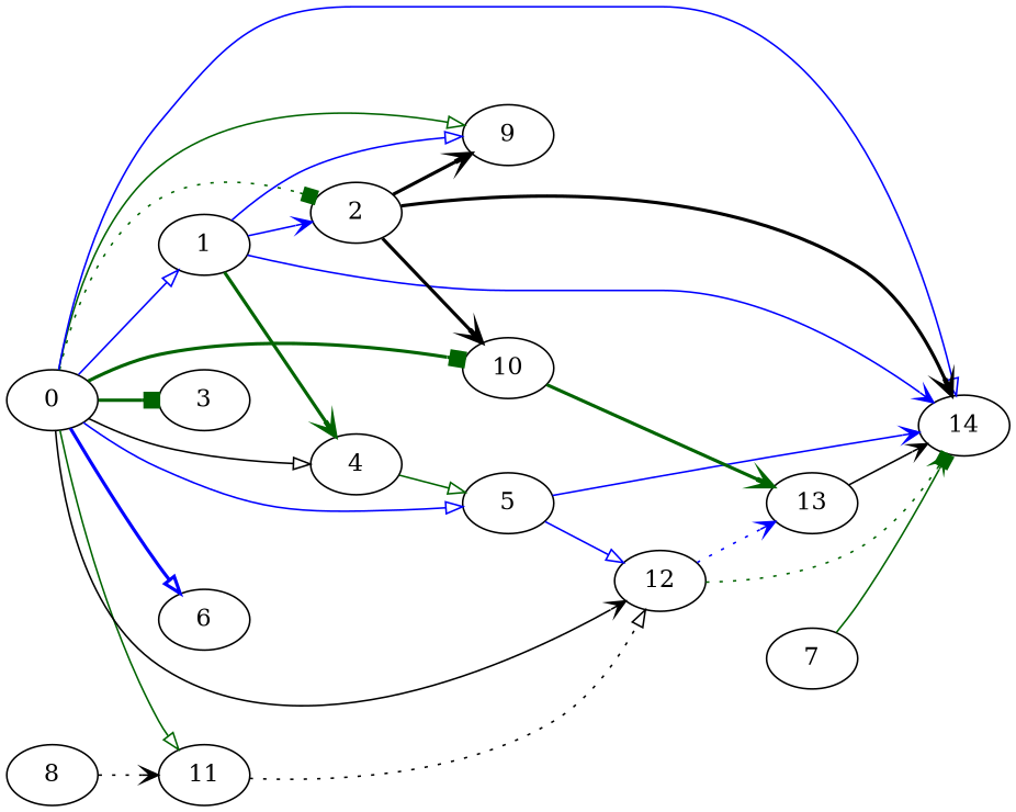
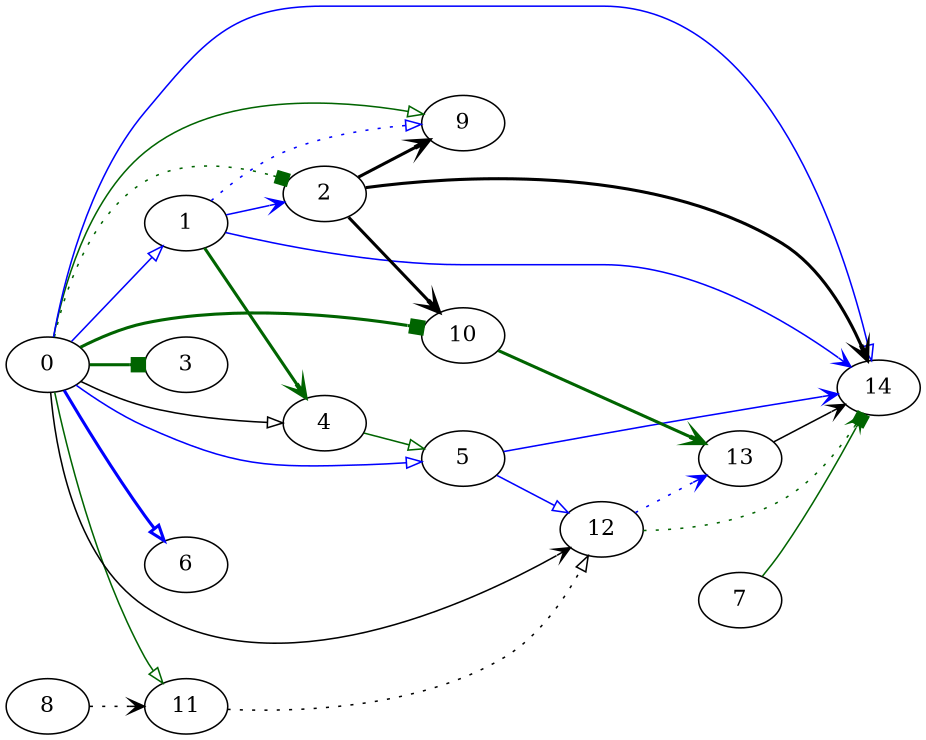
  digraph {
    rankdir=LR
    edge [arrowhead=vee color=blue style=solid]
    0
    1
    2
    3
    4
    5
    6
    9
    10
    11
    12
    14
    13
    7
    8
    0 -> 1 [arrowhead=onormal]
    0 -> 2 [arrowhead=box color=darkgreen style=dotted]
    0 -> 3 [arrowhead=box color=darkgreen style=bold]
    0 -> 4 [arrowhead=onormal color=black]
    0 -> 5 [arrowhead=onormal]
    0 -> 6 [arrowhead=onormal style=bold]
    0 -> 9 [arrowhead=onormal color=darkgreen]
    0 -> 10 [arrowhead=box color=darkgreen style=bold]
    0 -> 11 [arrowhead=onormal color=darkgreen]
    0 -> 12 [color=black]
    0 -> 14 [arrowhead=onormal]
    1 -> 2
    1 -> 4 [color=darkgreen style=bold]
-   1 -> 9 [arrowhead=onormal]
+   1 -> 9 [arrowhead=onormal style=dotted]
    1 -> 14
    2 -> 9 [color=black style=bold]
    2 -> 10 [color=black style=bold]
    2 -> 14 [color=black style=bold]
    4 -> 5 [arrowhead=onormal color=darkgreen]
    5 -> 12 [arrowhead=onormal]
    5 -> 14
    10 -> 13 [color=darkgreen style=bold]
    11 -> 12 [arrowhead=onormal color=black style=dotted]
    12 -> 14 [color=darkgreen style=dotted]
    12 -> 13 [style=dotted]
    13 -> 14 [color=black]
    7 -> 14 [arrowhead=box color=darkgreen]
    8 -> 11 [color=black style=dotted]
  }
